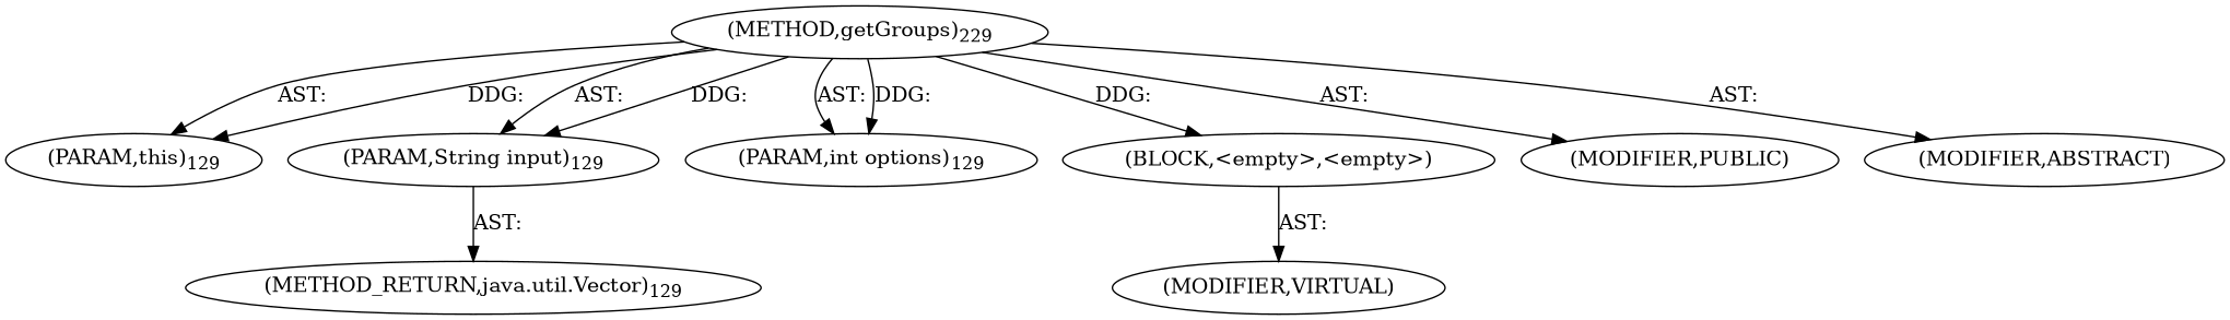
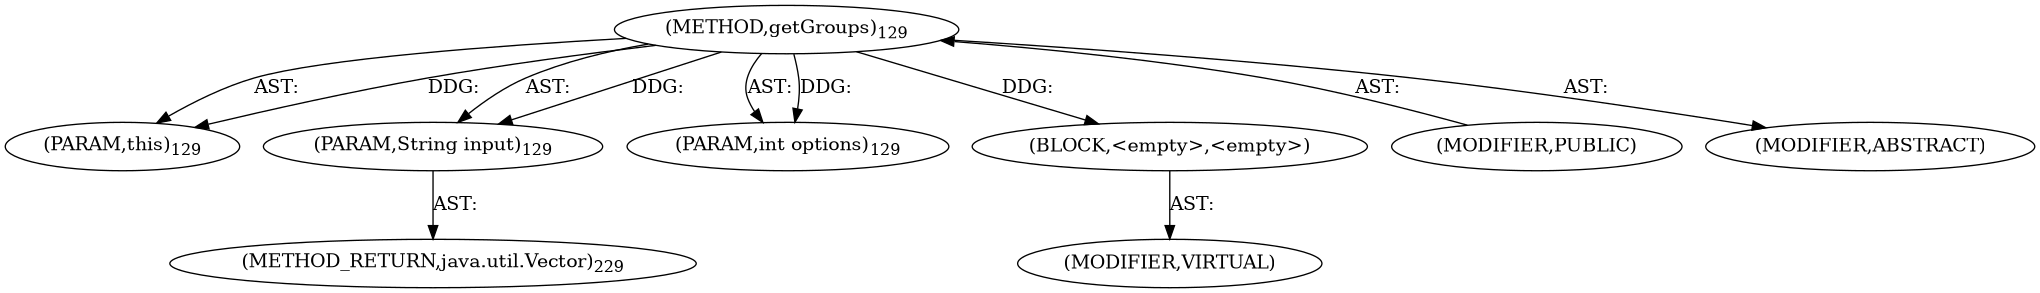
  digraph {
    fontname="DejaVu Serif"
    node [fontname="DejaVu Serif"]
    edge [fontname="DejaVu Serif"]
-   n1 [label=<(METHOD,getGroups)<SUB>229</SUB>>]
+   n1 [label=<(METHOD,getGroups)<SUB>129</SUB>>]
    n2 [label=<(PARAM,this)<SUB>129</SUB>>]
    n3 [label=<(PARAM,String input)<SUB>129</SUB>>]
    n4 [label=<(PARAM,int options)<SUB>129</SUB>>]
    n5 [label=<(BLOCK,&lt;empty&gt;,&lt;empty&gt;)>]
    n6 [label=<(MODIFIER,PUBLIC)>]
    n7 [label=<(MODIFIER,ABSTRACT)>]
-   n8 [label=<(METHOD_RETURN,java.util.Vector)<SUB>129</SUB>>]
+   n8 [label=<(METHOD_RETURN,java.util.Vector)<SUB>229</SUB>>]
    n9 [label=<(MODIFIER,VIRTUAL)>]
    n1 -> n2 [label="AST: "]
    n1 -> n2 [label="DDG: "]
    n1 -> n3 [label="AST: "]
    n1 -> n3 [label="DDG: "]
    n1 -> n4 [label="AST: "]
    n1 -> n4 [label="DDG: "]
    n1 -> n5 [label="DDG: "]
-   n1 -> n6 [label="AST: "]
+   n6 -> n1 [label="AST: "]
    n1 -> n7 [label="AST: "]
    n3 -> n8 [label="AST: "]
    n5 -> n9 [label="AST: "]
  }
